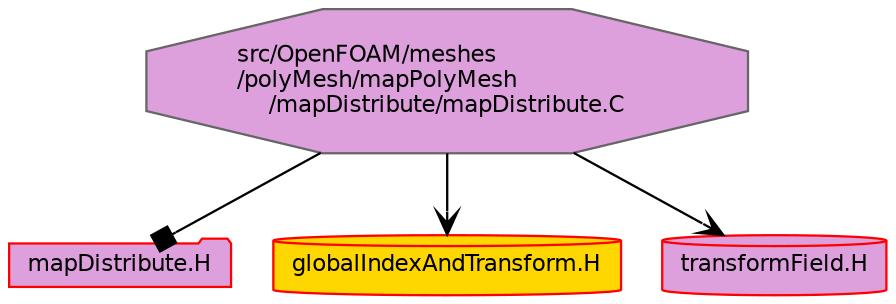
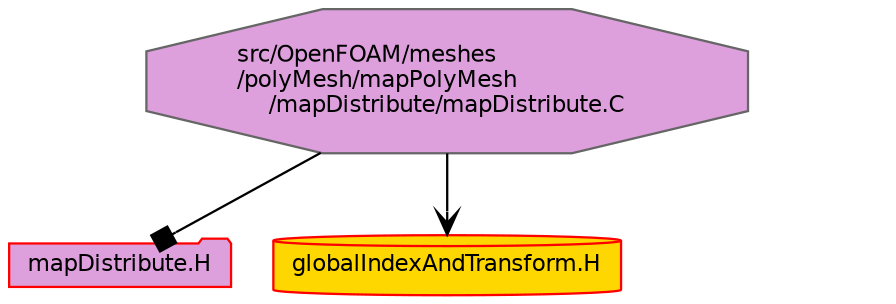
  digraph {
    node [color=red fillcolor=plum fontname=Helvetica fontsize=10 shape=cylinder style=filled]
    edge [color=black fontname=Helvetica fontsize=10 labelfontname=Helvetica labelfontsize=10 style=solid arrowhead=vee]
    n1 [color=gray40 fontcolor=black height=0.2 label="src/OpenFOAM/meshes\l/polyMesh/mapPolyMesh\l/mapDistribute/mapDistribute.C" shape=octagon width=0.4]
    n2 [height=0.2 label="mapDistribute.H" shape=folder width=0.4]
    n3 [fillcolor=gold height=0.2 label="globalIndexAndTransform.H" width=0.4]
-   n4 [height=0.2 label="transformField.H" width=0.4]
    n1 -> n2 [arrowhead=box]
    n1 -> n3
-   n1 -> n4
  }
